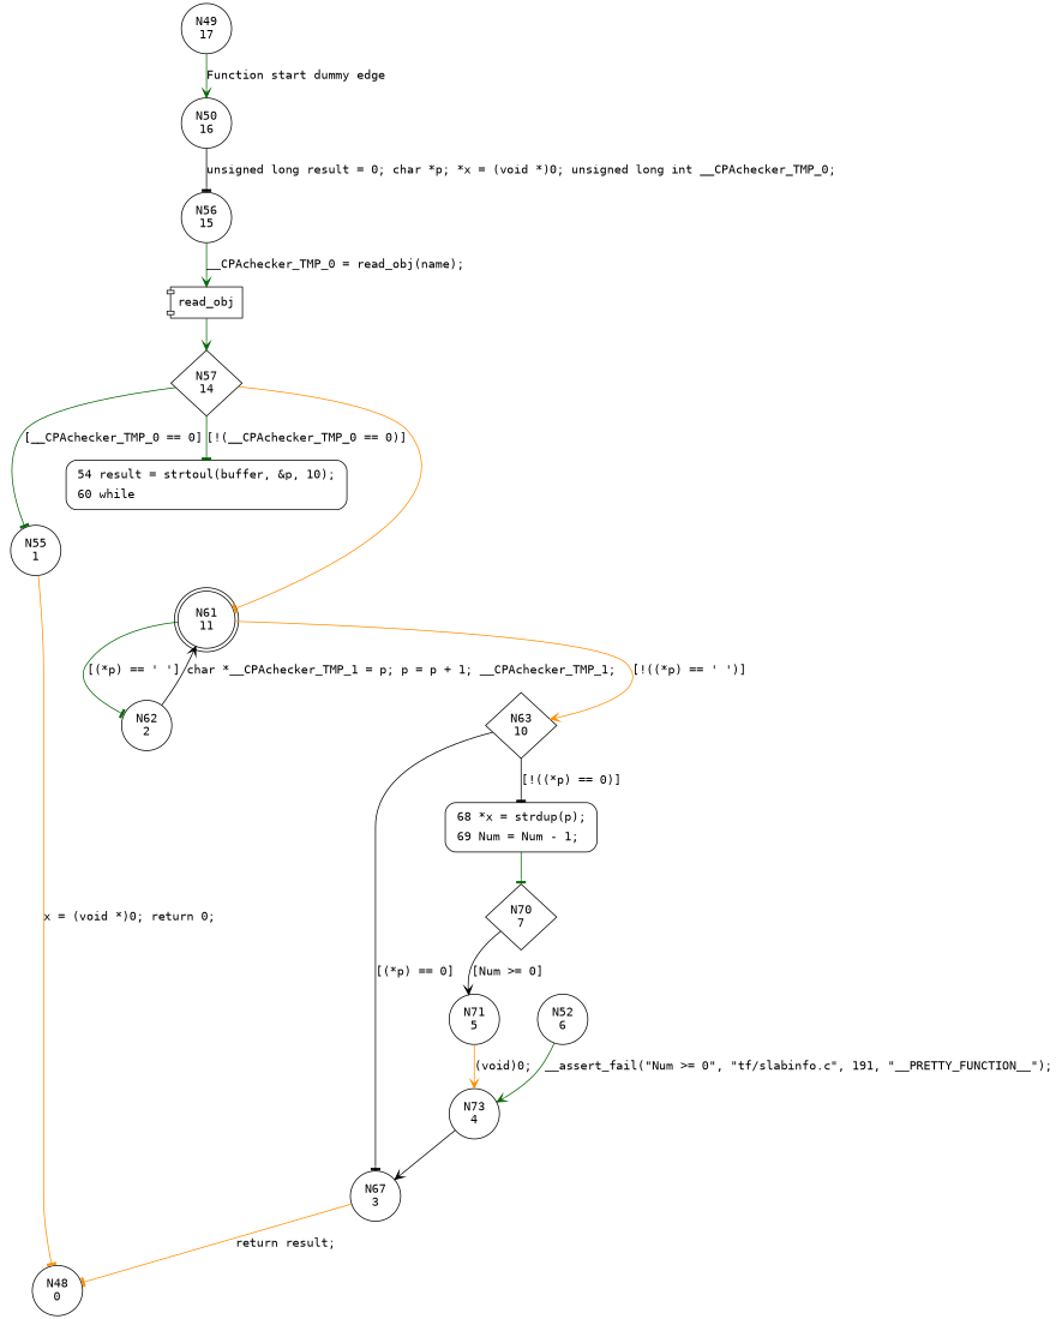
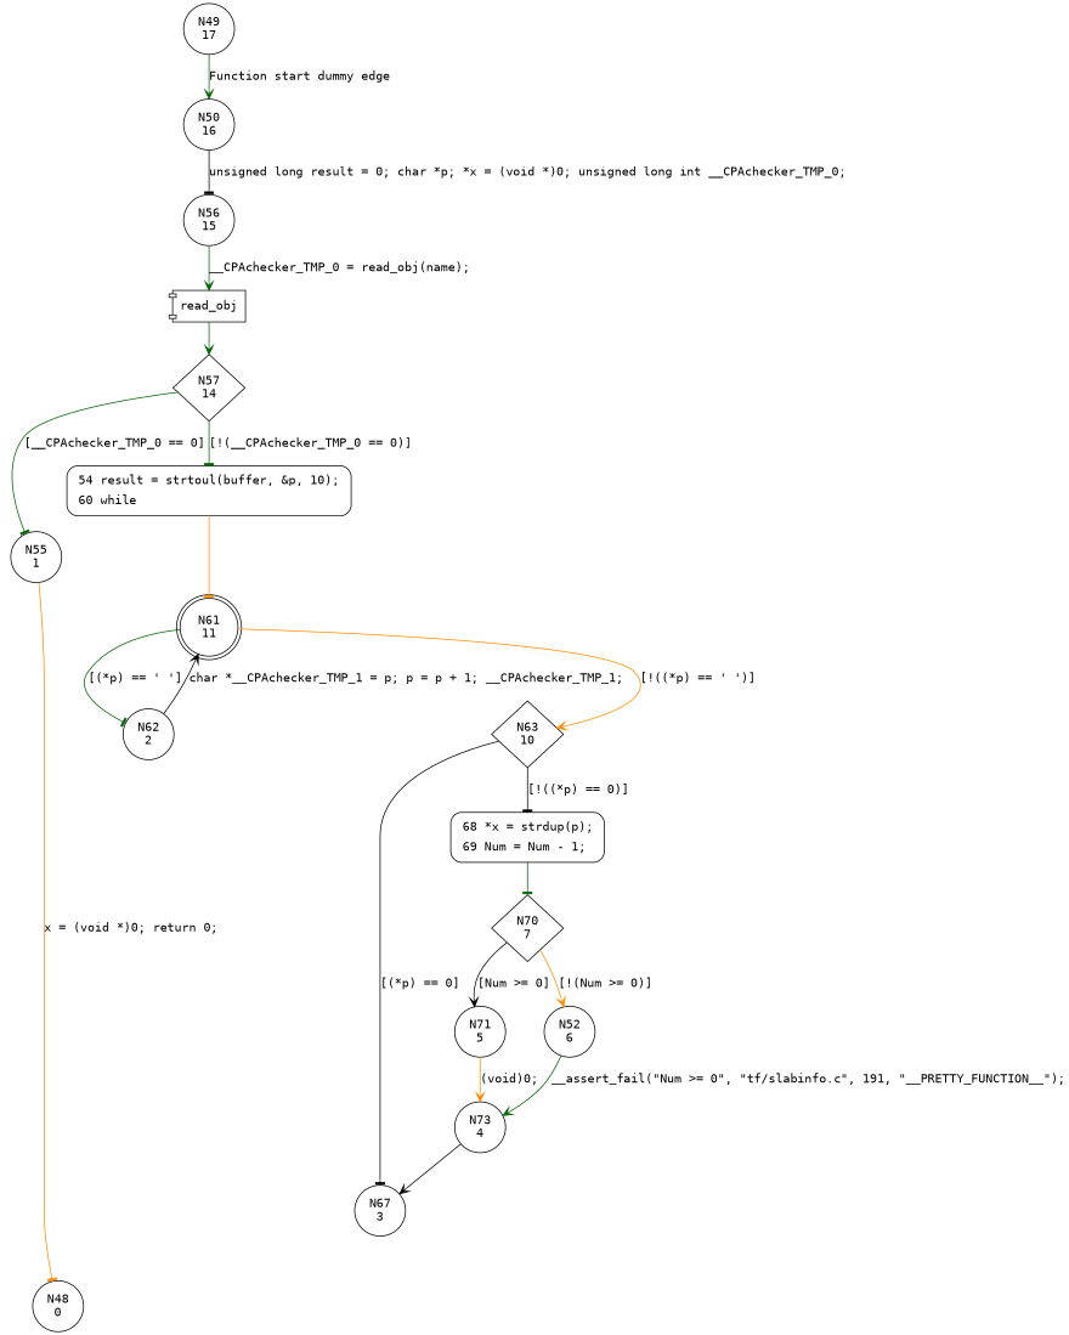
  digraph {
    fontname="DejaVu Sans Mono"
    node [fontname="DejaVu Sans Mono" shape=circle]
    edge [arrowhead=vee color=darkgreen fontname="DejaVu Sans Mono"]
    n1 [label="N49\n17"]
    n2 [label="N50\n16"]
    n3 [label="N56\n15"]
    n4 [label=read_obj shape=component]
    n5 [label="N57\n14" shape=diamond]
    n6 [label="N55\n1"]
    n7 [fillcolor=white label=<<table border="0" cellborder="0" cellpadding="3" bgcolor="white"><tr><td align="right">54</td><td align="left">result = strtoul(buffer, &amp;p, 10);</td></tr><tr><td align="right">60</td><td align="left">while</td></tr></table>> penwidth=1 shape=Mrecord style="filled,bold"]
    n8 [label="N48\n0"]
    n9 [label="N61\n11" shape=doublecircle]
    n10 [label="N62\n2"]
    n11 [label="N63\n10" shape=diamond]
    n12 [label="N67\n3"]
    n13 [fillcolor=white label=<<table border="0" cellborder="0" cellpadding="3" bgcolor="white"><tr><td align="right">68</td><td align="left">*x = strdup(p);</td></tr><tr><td align="right">69</td><td align="left">Num = Num - 1;</td></tr></table>> penwidth=1 shape=Mrecord style="filled,bold"]
    n14 [label="N70\n7" shape=diamond]
    n15 [label="N71\n5"]
    n16 [label="N52\n6"]
    n17 [label="N73\n4"]
    n1 -> n2 [label="Function start dummy edge"]
    n2 -> n3 [arrowhead=tee color=black label="unsigned long result = 0; char *p; *x = (void *)0; unsigned long int __CPAchecker_TMP_0;"]
    n3 -> n4 [label="__CPAchecker_TMP_0 = read_obj(name);"]
    n4 -> n5
    n5 -> n6 [arrowhead=tee label="[__CPAchecker_TMP_0 == 0]"]
    n5 -> n7 [arrowhead=tee label="[!(__CPAchecker_TMP_0 == 0)]"]
    n6 -> n8 [arrowhead=tee color=darkorange label="x = (void *)0; return 0;"]
-   n5 -> n9 [arrowhead=tee color=darkorange]
+   n7 -> n9 [arrowhead=tee color=darkorange]
    n9 -> n10 [arrowhead=tee label="[(*p) == ' ']"]
    n9 -> n11 [color=darkorange label="[!((*p) == ' ')]"]
    n10 -> n9 [color=black label="char *__CPAchecker_TMP_1 = p; p = p + 1; __CPAchecker_TMP_1; "]
    n11 -> n12 [arrowhead=tee color=black label="[(*p) == 0]"]
    n11 -> n13 [arrowhead=tee color=black label="[!((*p) == 0)]"]
-   n12 -> n8 [arrowhead=tee color=darkorange label="return result;"]
    n13 -> n14 [arrowhead=tee]
    n14 -> n15 [color=black label="[Num >= 0]"]
+   n14 -> n16 [color=darkorange label="[!(Num >= 0)]"]
    n15 -> n17 [color=darkorange label="(void)0;"]
    n16 -> n17 [label="__assert_fail(\"Num >= 0\", \"tf/slabinfo.c\", 191, \"__PRETTY_FUNCTION__\");"]
    n17 -> n12 [color=black]
  }
